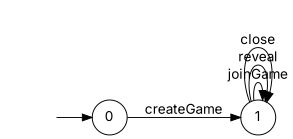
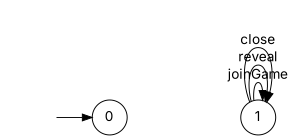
  digraph {
    rankdir=LR
    fontname=Inter
    node [shape=circle fontname=Inter]
    edge [fontname=Inter]
    "" [shape=plaintext]
    n2 [label=0]
    n3 [label=1]
    "" -> n2
-   n2 -> n3 [label=createGame]
    n3 -> n3 [label=joinGame]
    n3 -> n3 [label=reveal]
    n3 -> n3 [label=close]
  }
